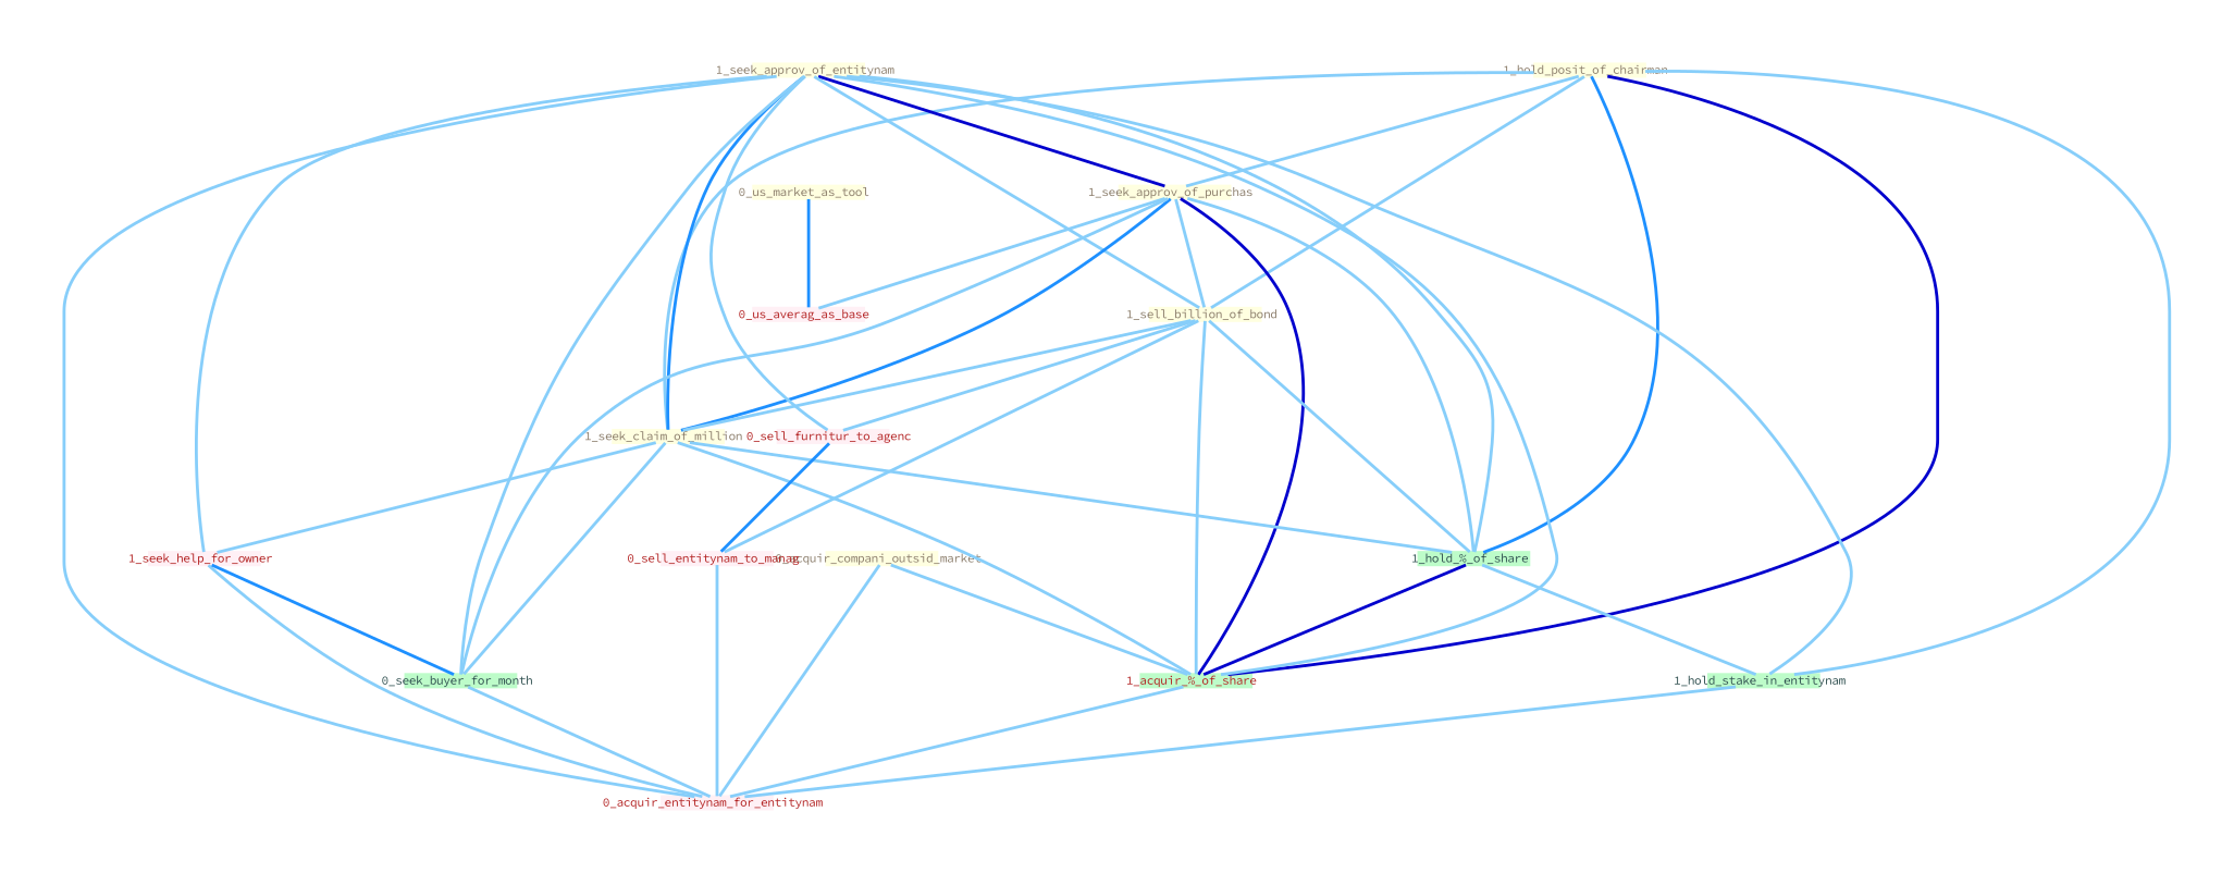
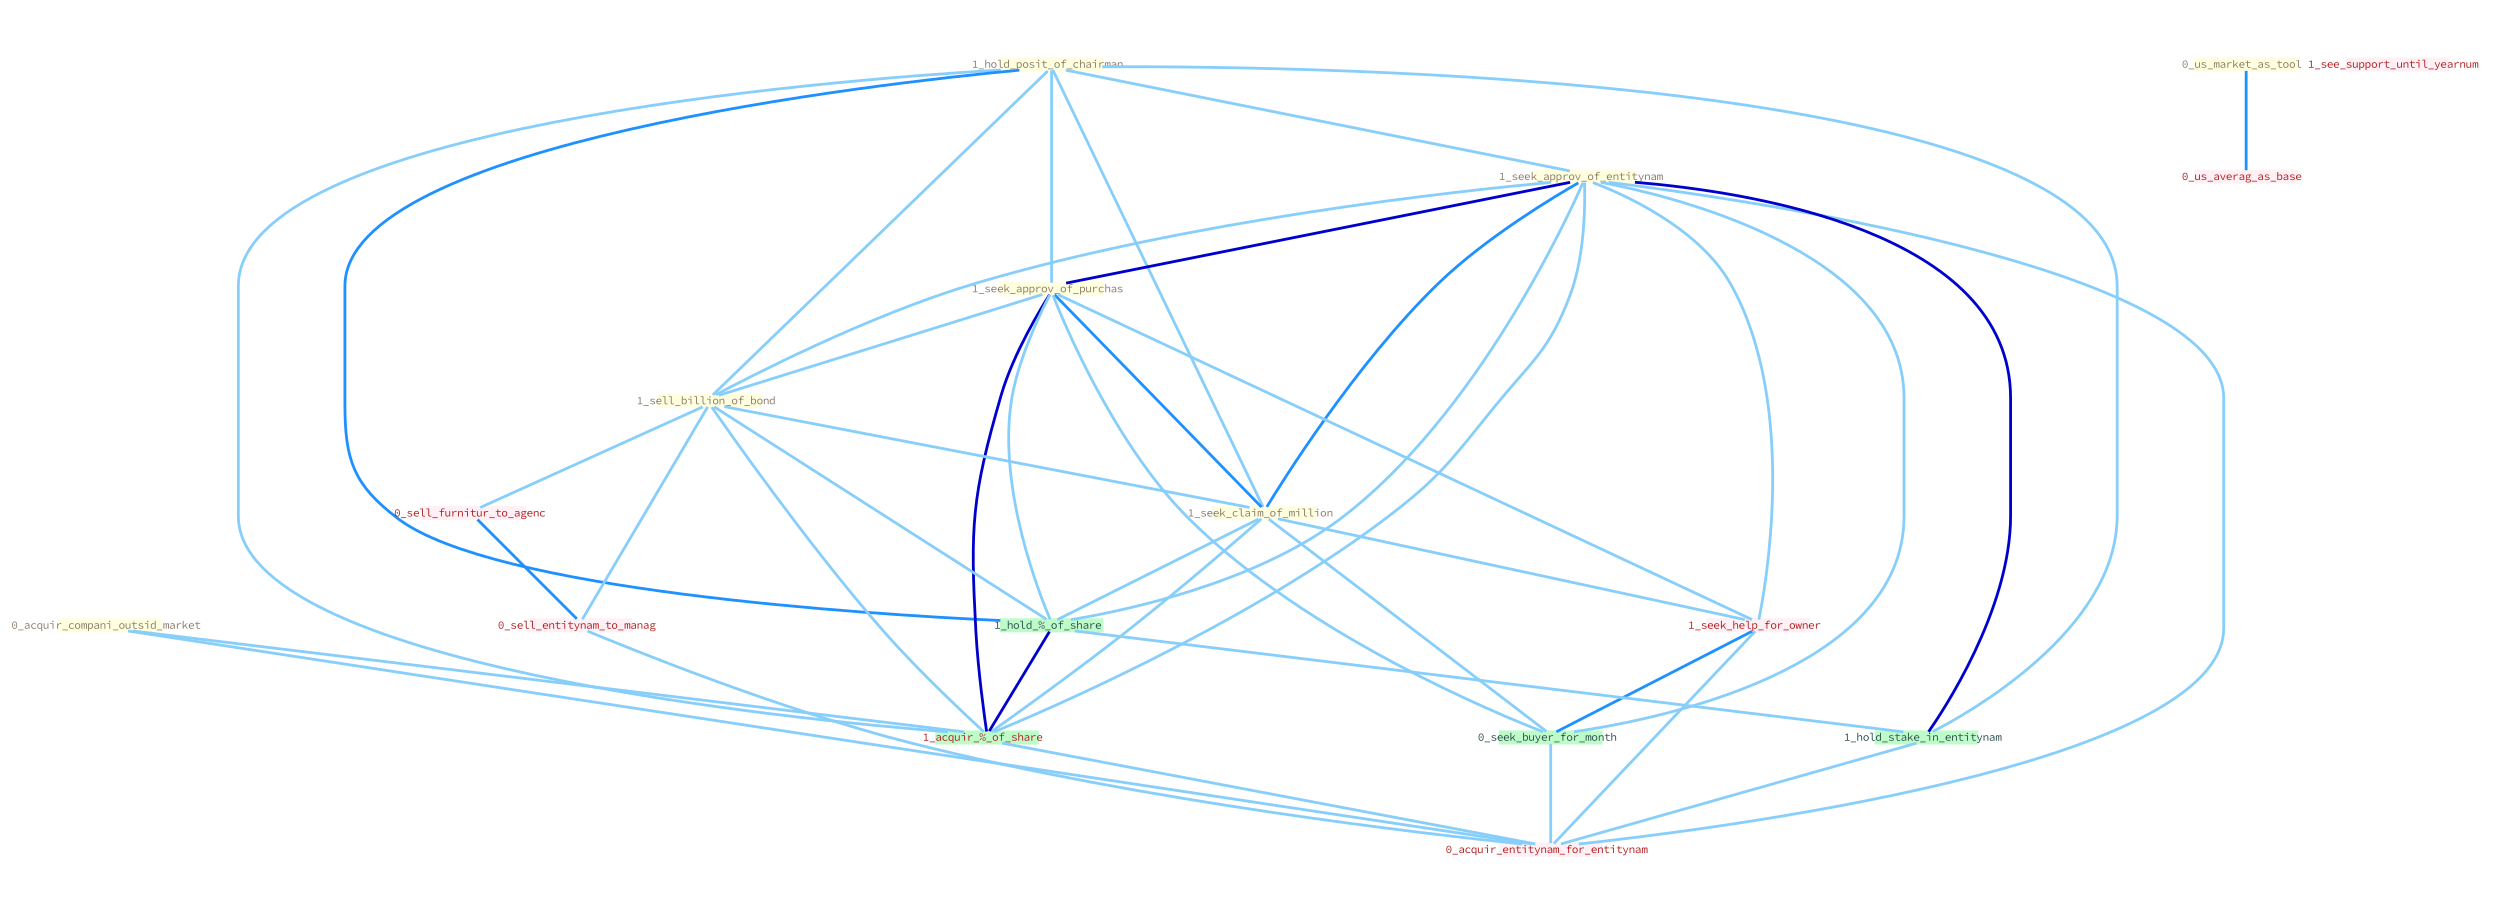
  graph {
    fontname="Source Code Pro"
    node [color="#ffffe0" fixedsize=true fontcolor="#8b7d6b" fontname="Source Code Pro" fontsize=4 shape=polygon style=filled]
    edge [color="#87cefa" fontname="Source Code Pro" w=1]
    "0_acquir_compani_outsid_market " [height=.06 width=.5]
    "1_hold_posit_of_chairman " [height=.06 width=.5]
    "0_us_market_as_tool " [height=.06 width=.5]
    "1_seek_approv_of_entitynam " [height=.06 width=.5]
    "1_seek_approv_of_purchas " [height=.06 width=.5]
    "1_sell_billion_of_bond " [height=.06 width=.5]
    "1_seek_claim_of_million " [height=.06 width=.5]
    "1_seek_help_for_owner " [color="#fff0f5" fontcolor="#b22222" height=.06 width=.5]
+   "1_see_support_until_yearnum " [color="#fff0f5" fontcolor="#b22222" height=.06 width=.5]
    "0_sell_furnitur_to_agenc " [color="#fff0f5" fontcolor="#b22222" height=.06 width=.5]
    "0_us_averag_as_base " [color="#fff0f5" fontcolor="#b22222" height=.06 width=.5]
    "0_sell_entitynam_to_manag " [color="#fff0f5" fontcolor="#b22222" height=.06 width=.5]
    "0_acquir_entitynam_for_entitynam " [color="#fff0f5" fontcolor="#b22222" height=.06 width=.5]
    "1_acquir_%_of_share " [color="#BDFCC9" fontcolor="#b22222" height=.06 width=.5]
    "1_hold_%_of_share " [color="#BDFCC9" fontcolor="#2f4f4f" height=.06 width=.5]
    "1_hold_stake_in_entitynam " [color="#BDFCC9" fontcolor="#2f4f4f" height=.06 width=.5]
    "0_seek_buyer_for_month " [color="#BDFCC9" fontcolor="#2f4f4f" height=.06 width=.5]
    subgraph sub_1 {
      "0_acquir_compani_outsid_market "
      "1_hold_posit_of_chairman "
      "0_us_market_as_tool "
      "1_seek_approv_of_entitynam "
      "1_seek_approv_of_purchas "
      "1_sell_billion_of_bond "
      "1_seek_claim_of_million "
    }
    subgraph sub_2 {
      "1_seek_help_for_owner "
+     "1_see_support_until_yearnum "
      "0_sell_furnitur_to_agenc "
      "0_us_averag_as_base "
      "0_sell_entitynam_to_manag "
      "0_acquir_entitynam_for_entitynam "
    }
    "0_acquir_compani_outsid_market " -- "0_acquir_entitynam_for_entitynam "
    "0_acquir_compani_outsid_market " -- "1_acquir_%_of_share "
-   "0_sell_furnitur_to_agenc " -- "1_seek_approv_of_entitynam "
+   "1_hold_posit_of_chairman " -- "1_seek_approv_of_entitynam "
    "1_hold_posit_of_chairman " -- "1_seek_approv_of_purchas "
    "1_hold_posit_of_chairman " -- "1_sell_billion_of_bond "
    "1_hold_posit_of_chairman " -- "1_seek_claim_of_million "
-   "1_hold_posit_of_chairman " -- "1_acquir_%_of_share " [color="#0000cd"]
+   "1_hold_posit_of_chairman " -- "1_acquir_%_of_share "
    "1_hold_posit_of_chairman " -- "1_hold_%_of_share " [color="#1e90ff" w=2]
    "1_hold_posit_of_chairman " -- "1_hold_stake_in_entitynam "
    "0_us_market_as_tool " -- "0_us_averag_as_base " [color="#1e90ff" w=2]
    "1_seek_approv_of_entitynam " -- "1_seek_approv_of_purchas " [color="#0000cd" w=3]
    "1_seek_approv_of_entitynam " -- "1_sell_billion_of_bond "
    "1_seek_approv_of_entitynam " -- "1_seek_claim_of_million " [color="#1e90ff" w=2]
    "1_seek_approv_of_entitynam " -- "1_seek_help_for_owner "
    "1_seek_approv_of_entitynam " -- "0_acquir_entitynam_for_entitynam "
    "1_seek_approv_of_entitynam " -- "1_acquir_%_of_share "
    "1_seek_approv_of_entitynam " -- "1_hold_%_of_share "
-   "1_seek_approv_of_entitynam " -- "1_hold_stake_in_entitynam "
+   "1_seek_approv_of_entitynam " -- "1_hold_stake_in_entitynam " [color="#0000cd"]
    "1_seek_approv_of_entitynam " -- "0_seek_buyer_for_month "
    "1_seek_approv_of_purchas " -- "1_sell_billion_of_bond "
    "1_seek_approv_of_purchas " -- "1_seek_claim_of_million " [color="#1e90ff" w=2]
-   "1_seek_approv_of_purchas " -- "0_us_averag_as_base "
+   "1_seek_approv_of_purchas " -- "1_seek_help_for_owner "
    "1_seek_approv_of_purchas " -- "1_acquir_%_of_share " [color="#0000cd"]
    "1_seek_approv_of_purchas " -- "1_hold_%_of_share "
    "1_seek_approv_of_purchas " -- "0_seek_buyer_for_month "
    "1_sell_billion_of_bond " -- "1_seek_claim_of_million "
    "1_sell_billion_of_bond " -- "0_sell_furnitur_to_agenc "
    "1_sell_billion_of_bond " -- "0_sell_entitynam_to_manag "
    "1_sell_billion_of_bond " -- "1_acquir_%_of_share "
    "1_sell_billion_of_bond " -- "1_hold_%_of_share "
    "1_seek_claim_of_million " -- "1_seek_help_for_owner "
    "1_seek_claim_of_million " -- "1_acquir_%_of_share "
    "1_seek_claim_of_million " -- "1_hold_%_of_share "
    "1_seek_claim_of_million " -- "0_seek_buyer_for_month "
    "1_seek_help_for_owner " -- "0_acquir_entitynam_for_entitynam "
    "1_seek_help_for_owner " -- "0_seek_buyer_for_month " [color="#1e90ff" w=2]
    "0_sell_furnitur_to_agenc " -- "0_sell_entitynam_to_manag " [color="#1e90ff" w=2]
    "0_sell_entitynam_to_manag " -- "0_acquir_entitynam_for_entitynam "
    "1_acquir_%_of_share " -- "0_acquir_entitynam_for_entitynam "
    "1_hold_%_of_share " -- "1_acquir_%_of_share " [color="#0000cd" w=3]
    "1_hold_%_of_share " -- "1_hold_stake_in_entitynam "
    "1_hold_stake_in_entitynam " -- "0_acquir_entitynam_for_entitynam "
    "0_seek_buyer_for_month " -- "0_acquir_entitynam_for_entitynam "
  }
